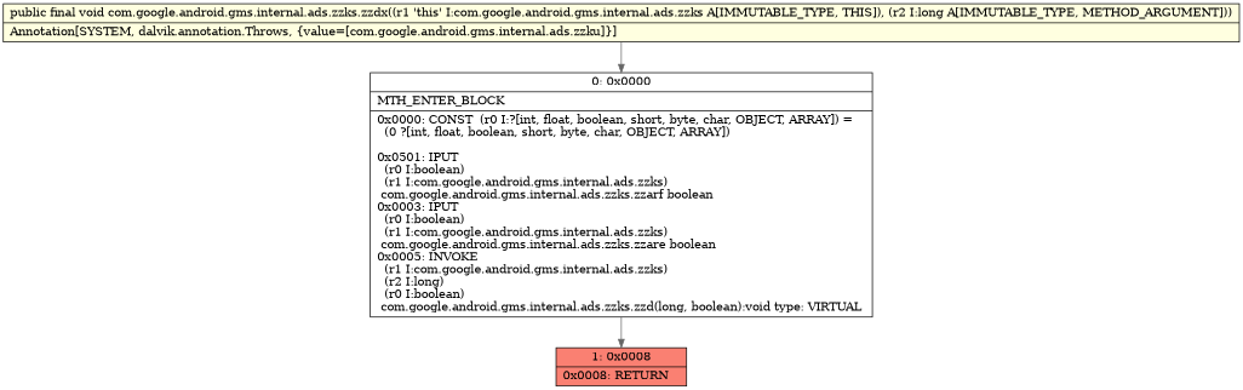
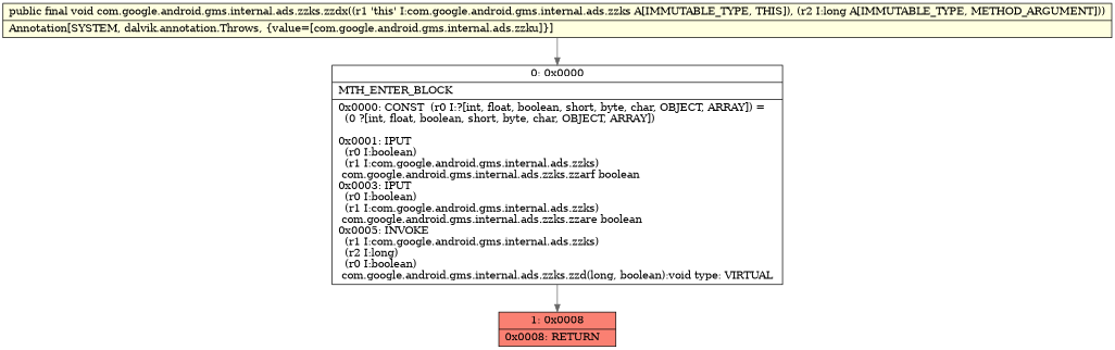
  digraph {
    node [shape=record style=filled]
    edge [color=gray40]
-   n1 [label="{0\:\ 0x0000|MTH_ENTER_BLOCK\l|0x0000: CONST  (r0 I:?[int, float, boolean, short, byte, char, OBJECT, ARRAY]) = \l  (0 ?[int, float, boolean, short, byte, char, OBJECT, ARRAY])\l \l0x0501: IPUT  \l  (r0 I:boolean)\l  (r1 I:com.google.android.gms.internal.ads.zzks)\l com.google.android.gms.internal.ads.zzks.zzarf boolean \l0x0003: IPUT  \l  (r0 I:boolean)\l  (r1 I:com.google.android.gms.internal.ads.zzks)\l com.google.android.gms.internal.ads.zzks.zzare boolean \l0x0005: INVOKE  \l  (r1 I:com.google.android.gms.internal.ads.zzks)\l  (r2 I:long)\l  (r0 I:boolean)\l com.google.android.gms.internal.ads.zzks.zzd(long, boolean):void type: VIRTUAL \l}" fillcolor=white]
+   n1 [label="{0\:\ 0x0000|MTH_ENTER_BLOCK\l|0x0000: CONST  (r0 I:?[int, float, boolean, short, byte, char, OBJECT, ARRAY]) = \l  (0 ?[int, float, boolean, short, byte, char, OBJECT, ARRAY])\l \l0x0001: IPUT  \l  (r0 I:boolean)\l  (r1 I:com.google.android.gms.internal.ads.zzks)\l com.google.android.gms.internal.ads.zzks.zzarf boolean \l0x0003: IPUT  \l  (r0 I:boolean)\l  (r1 I:com.google.android.gms.internal.ads.zzks)\l com.google.android.gms.internal.ads.zzks.zzare boolean \l0x0005: INVOKE  \l  (r1 I:com.google.android.gms.internal.ads.zzks)\l  (r2 I:long)\l  (r0 I:boolean)\l com.google.android.gms.internal.ads.zzks.zzd(long, boolean):void type: VIRTUAL \l}" fillcolor=white]
    n2 [label="{1\:\ 0x0008|0x0008: RETURN   \l}" fillcolor=salmon]
    n3 [label="{public final void com.google.android.gms.internal.ads.zzks.zzdx((r1 'this' I:com.google.android.gms.internal.ads.zzks A[IMMUTABLE_TYPE, THIS]), (r2 I:long A[IMMUTABLE_TYPE, METHOD_ARGUMENT]))  | Annotation[SYSTEM, dalvik.annotation.Throws, \{value=[com.google.android.gms.internal.ads.zzku]\}]\l}" fillcolor=lightyellow]
    n1 -> n2
    n3 -> n1
  }
